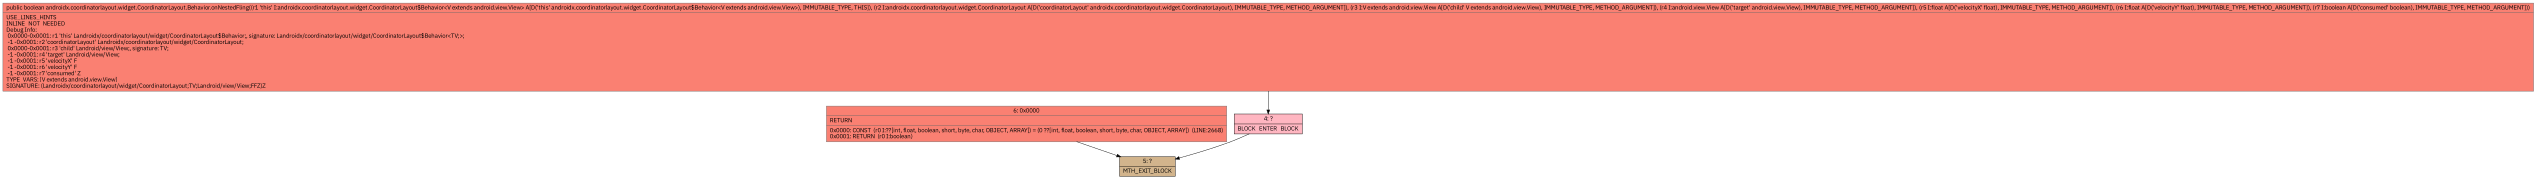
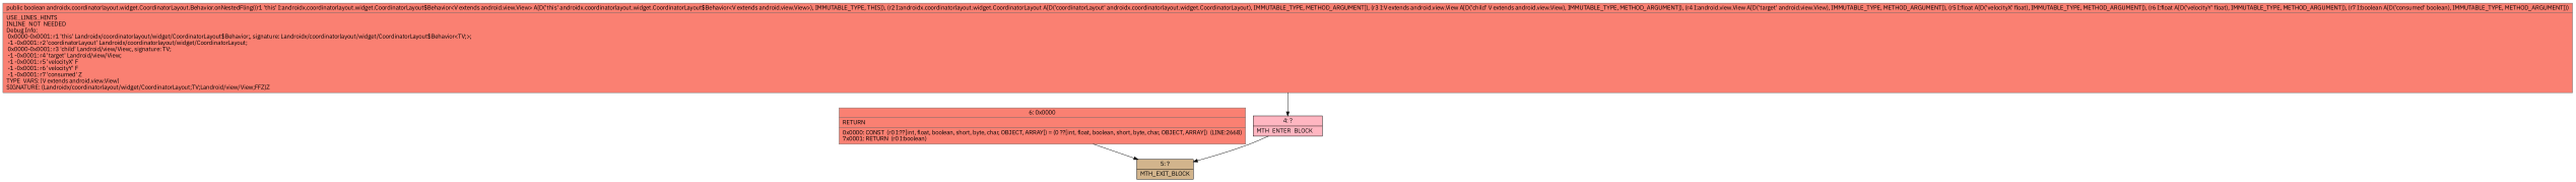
  digraph {
    fontname="IBM Plex Sans"
    node [color=black fillcolor=salmon fontname="IBM Plex Sans" shape=record style=filled]
    edge [fontname="IBM Plex Sans"]
-   n1 [fillcolor=lightpink label="{4\:\ ?|BLOCK_ENTER_BLOCK\l}"]
+   n1 [fillcolor=lightpink label="{4\:\ ?|MTH_ENTER_BLOCK\l}"]
    n2 [fillcolor=tan label="{5\:\ ?|MTH_EXIT_BLOCK\l}"]
-   n3 [color=gray40 label="{6\:\ 0x0000|RETURN\l|0x0000: CONST  (r0 I:??[int, float, boolean, short, byte, char, OBJECT, ARRAY]) = (0 ??[int, float, boolean, short, byte, char, OBJECT, ARRAY])  (LINE:2668)\l0x0001: RETURN  (r0 I:boolean) \l}"]
+   n3 [color=gray40 label="{6\:\ 0x0000|RETURN\l|0x0000: CONST  (r0 I:??[int, float, boolean, short, byte, char, OBJECT, ARRAY]) = (0 ??[int, float, boolean, short, byte, char, OBJECT, ARRAY])  (LINE:2668)\l7x0001: RETURN  (r0 I:boolean) \l}"]
    n4 [color=gray40 label="{public boolean androidx.coordinatorlayout.widget.CoordinatorLayout.Behavior.onNestedFling((r1 'this' I:androidx.coordinatorlayout.widget.CoordinatorLayout$Behavior\<V extends android.view.View\> A[D('this' androidx.coordinatorlayout.widget.CoordinatorLayout$Behavior\<V extends android.view.View\>), IMMUTABLE_TYPE, THIS]), (r2 I:androidx.coordinatorlayout.widget.CoordinatorLayout A[D('coordinatorLayout' androidx.coordinatorlayout.widget.CoordinatorLayout), IMMUTABLE_TYPE, METHOD_ARGUMENT]), (r3 I:V extends android.view.View A[D('child' V extends android.view.View), IMMUTABLE_TYPE, METHOD_ARGUMENT]), (r4 I:android.view.View A[D('target' android.view.View), IMMUTABLE_TYPE, METHOD_ARGUMENT]), (r5 I:float A[D('velocityX' float), IMMUTABLE_TYPE, METHOD_ARGUMENT]), (r6 I:float A[D('velocityY' float), IMMUTABLE_TYPE, METHOD_ARGUMENT]), (r7 I:boolean A[D('consumed' boolean), IMMUTABLE_TYPE, METHOD_ARGUMENT]))  | USE_LINES_HINTS\lINLINE_NOT_NEEDED\lDebug Info:\l  0x0000\-0x0001: r1 'this' Landroidx\/coordinatorlayout\/widget\/CoordinatorLayout$Behavior;, signature: Landroidx\/coordinatorlayout\/widget\/CoordinatorLayout$Behavior\<TV;\>;\l  \-1 \-0x0001: r2 'coordinatorLayout' Landroidx\/coordinatorlayout\/widget\/CoordinatorLayout;\l  0x0000\-0x0001: r3 'child' Landroid\/view\/View;, signature: TV;\l  \-1 \-0x0001: r4 'target' Landroid\/view\/View;\l  \-1 \-0x0001: r5 'velocityX' F\l  \-1 \-0x0001: r6 'velocityY' F\l  \-1 \-0x0001: r7 'consumed' Z\lTYPE_VARS: [V extends android.view.View]\lSIGNATURE: (Landroidx\/coordinatorlayout\/widget\/CoordinatorLayout;TV;Landroid\/view\/View;FFZ)Z\l}"]
    n1 -> n2
    n3 -> n2
    n4 -> n1
  }
